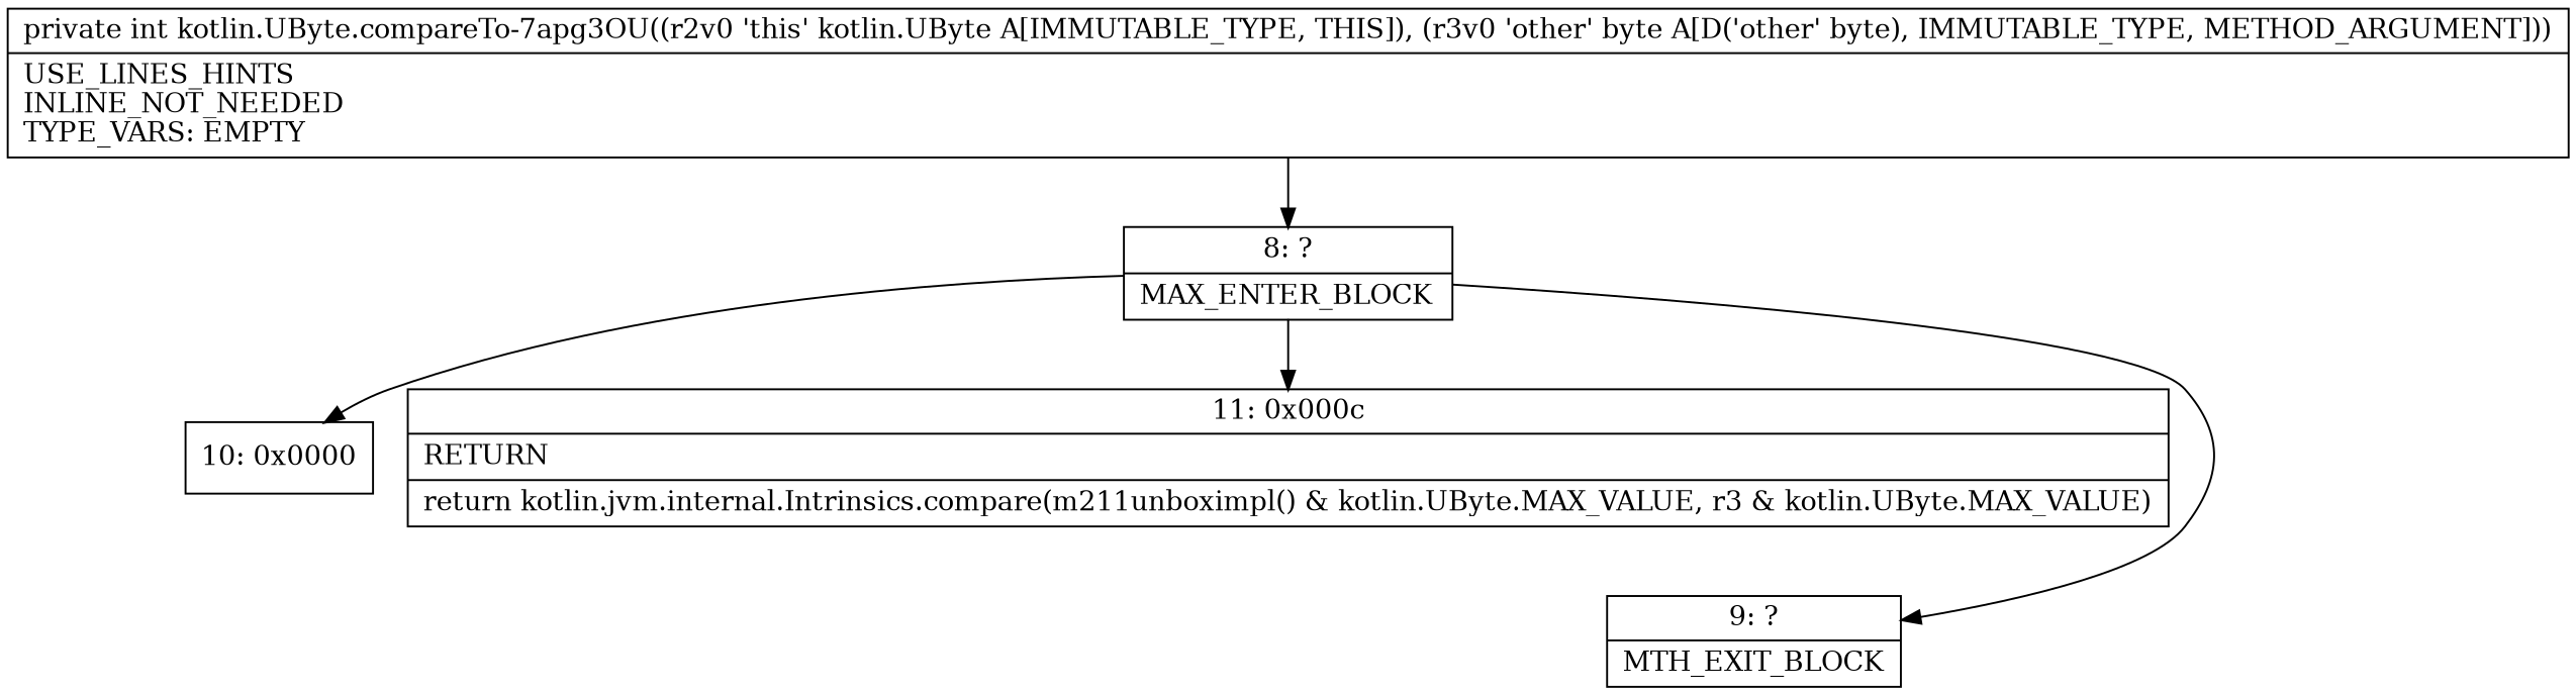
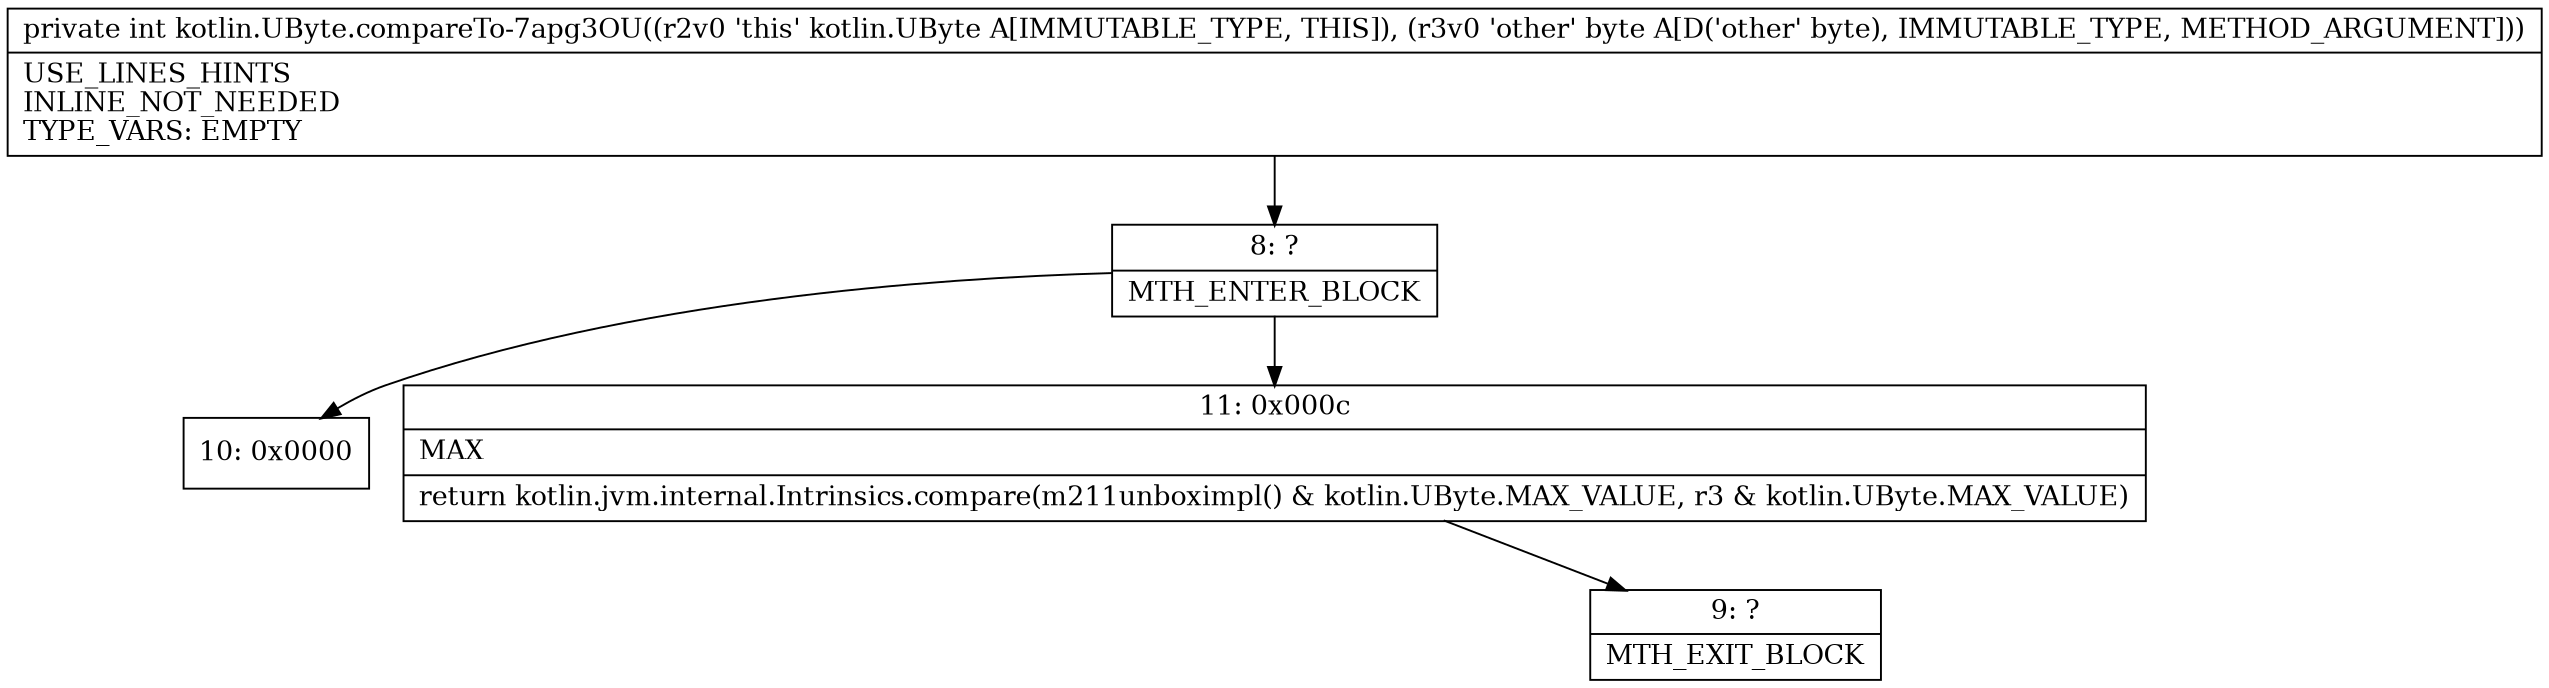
  digraph {
    node [shape=record]
-   n1 [label="{8\:\ ?|MAX_ENTER_BLOCK\l}"]
+   n1 [label="{8\:\ ?|MTH_ENTER_BLOCK\l}"]
    n2 [label="{10\:\ 0x0000}"]
-   n3 [label="{11\:\ 0x000c|RETURN\l|return kotlin.jvm.internal.Intrinsics.compare(m211unboximpl() & kotlin.UByte.MAX_VALUE, r3 & kotlin.UByte.MAX_VALUE)\l}"]
+   n3 [label="{11\:\ 0x000c|MAX\l|return kotlin.jvm.internal.Intrinsics.compare(m211unboximpl() & kotlin.UByte.MAX_VALUE, r3 & kotlin.UByte.MAX_VALUE)\l}"]
    n4 [label="{9\:\ ?|MTH_EXIT_BLOCK\l}"]
    n5 [label="{private int kotlin.UByte.compareTo\-7apg3OU((r2v0 'this' kotlin.UByte A[IMMUTABLE_TYPE, THIS]), (r3v0 'other' byte A[D('other' byte), IMMUTABLE_TYPE, METHOD_ARGUMENT]))  | USE_LINES_HINTS\lINLINE_NOT_NEEDED\lTYPE_VARS: EMPTY\l}"]
    n1 -> n2
    n1 -> n3
-   n1 -> n4
+   n3 -> n4
    n5 -> n1
  }
